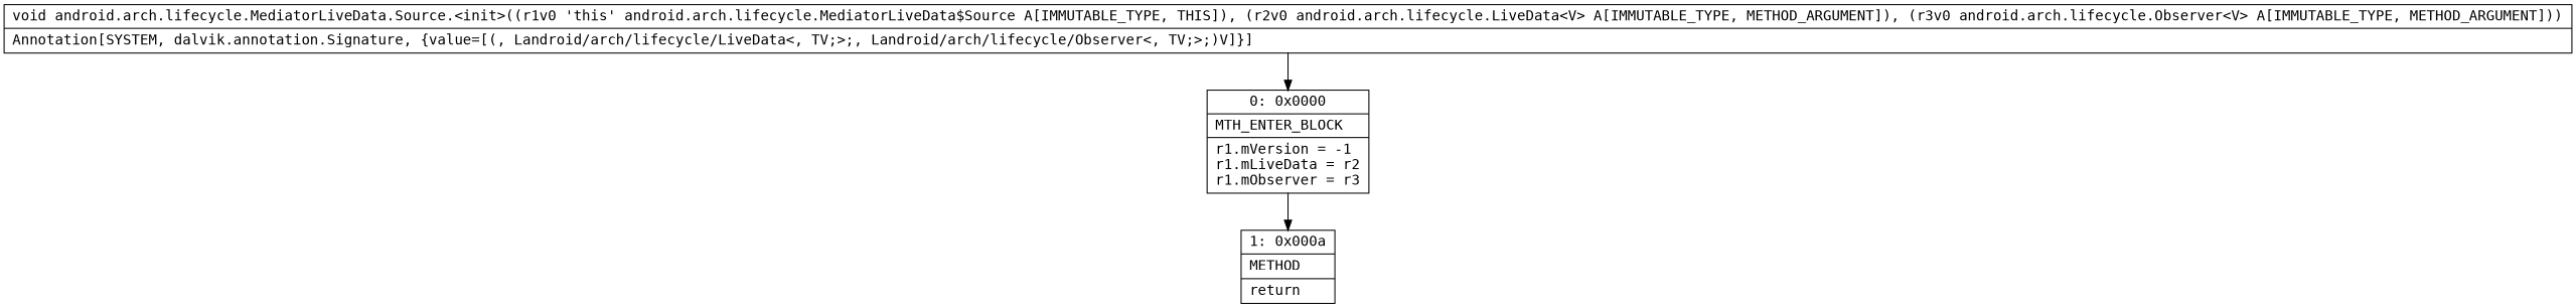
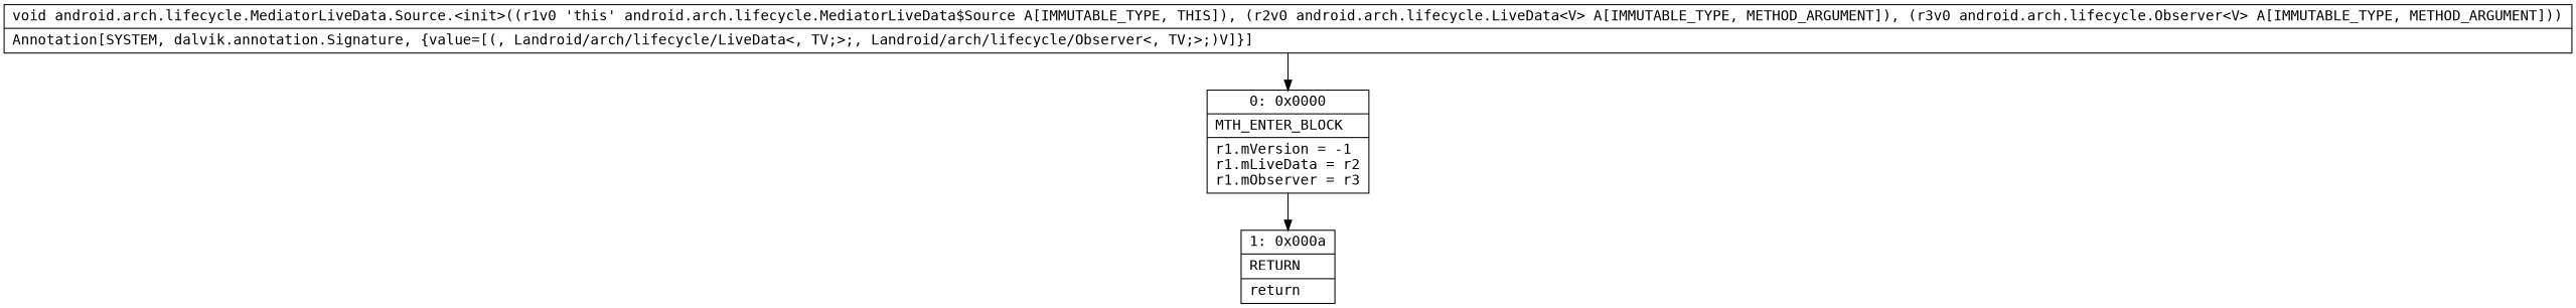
  digraph {
    fontname="DejaVu Sans Mono"
    node [shape=record fontname="DejaVu Sans Mono"]
    edge [fontname="DejaVu Sans Mono"]
    n1 [label="{0\:\ 0x0000|MTH_ENTER_BLOCK\l|r1.mVersion = \-1\lr1.mLiveData = r2\lr1.mObserver = r3\l}"]
-   n2 [label="{1\:\ 0x000a|METHOD\l|return\l}"]
+   n2 [label="{1\:\ 0x000a|RETURN\l|return\l}"]
    n3 [label="{void android.arch.lifecycle.MediatorLiveData.Source.\<init\>((r1v0 'this' android.arch.lifecycle.MediatorLiveData$Source A[IMMUTABLE_TYPE, THIS]), (r2v0 android.arch.lifecycle.LiveData\<V\> A[IMMUTABLE_TYPE, METHOD_ARGUMENT]), (r3v0 android.arch.lifecycle.Observer\<V\> A[IMMUTABLE_TYPE, METHOD_ARGUMENT]))  | Annotation[SYSTEM, dalvik.annotation.Signature, \{value=[(, Landroid\/arch\/lifecycle\/LiveData\<, TV;\>;, Landroid\/arch\/lifecycle\/Observer\<, TV;\>;)V]\}]\l}"]
    n1 -> n2
    n3 -> n1
  }
